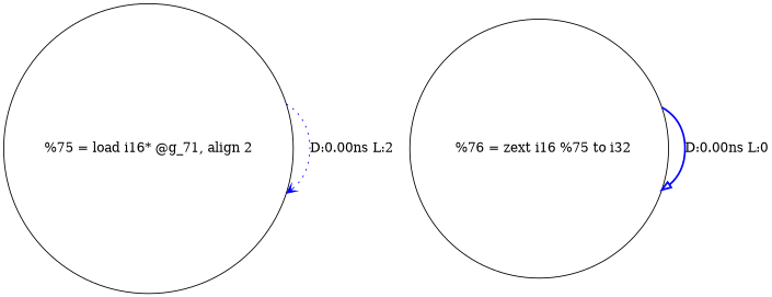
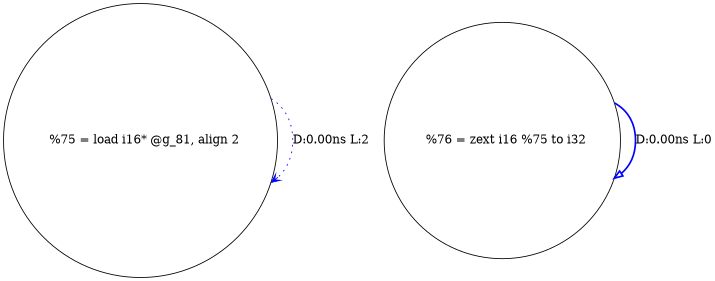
  digraph {
    node [shape=circle]
    edge [color=blue]
-   n1 [label="%75 = load i16* @g_71, align 2"]
+   n1 [label="  %75 = load i16* @g_81, align 2"]
    n2 [label="  %76 = zext i16 %75 to i32"]
    n1 -> n1 [label="D:0.00ns L:2" style=dotted arrowhead=vee]
    n2 -> n2 [label="D:0.00ns L:0" style=bold arrowhead=onormal]
  }
